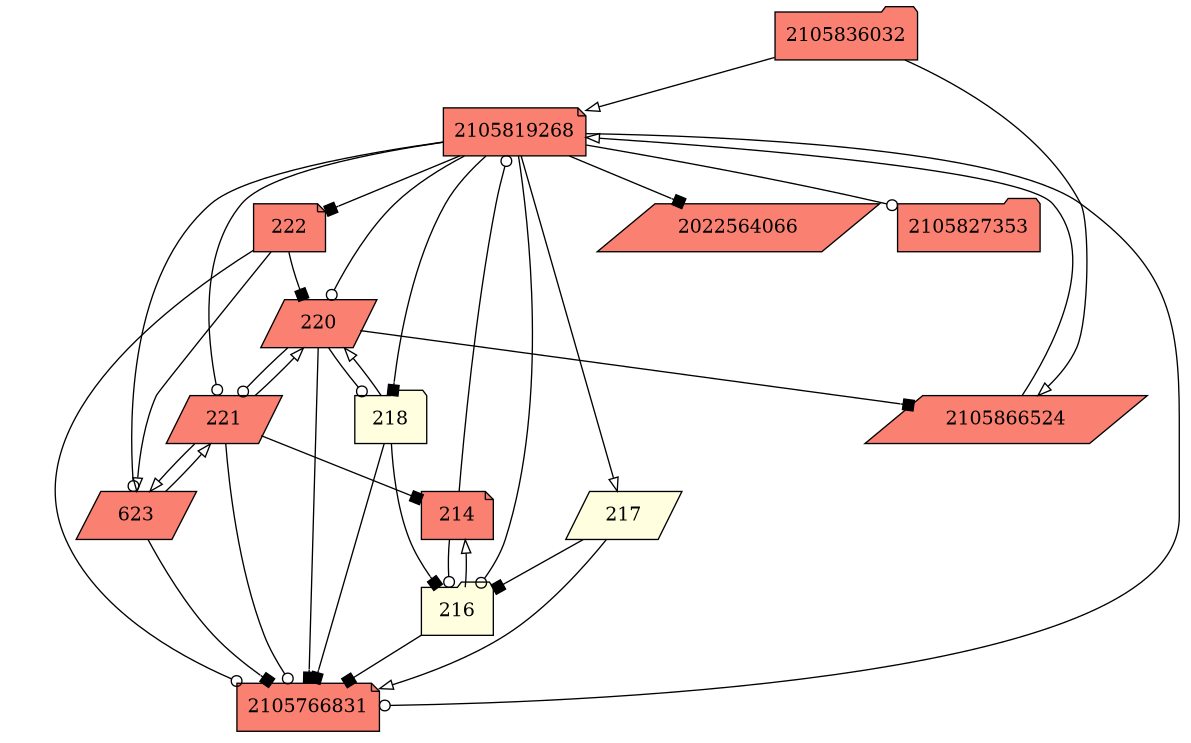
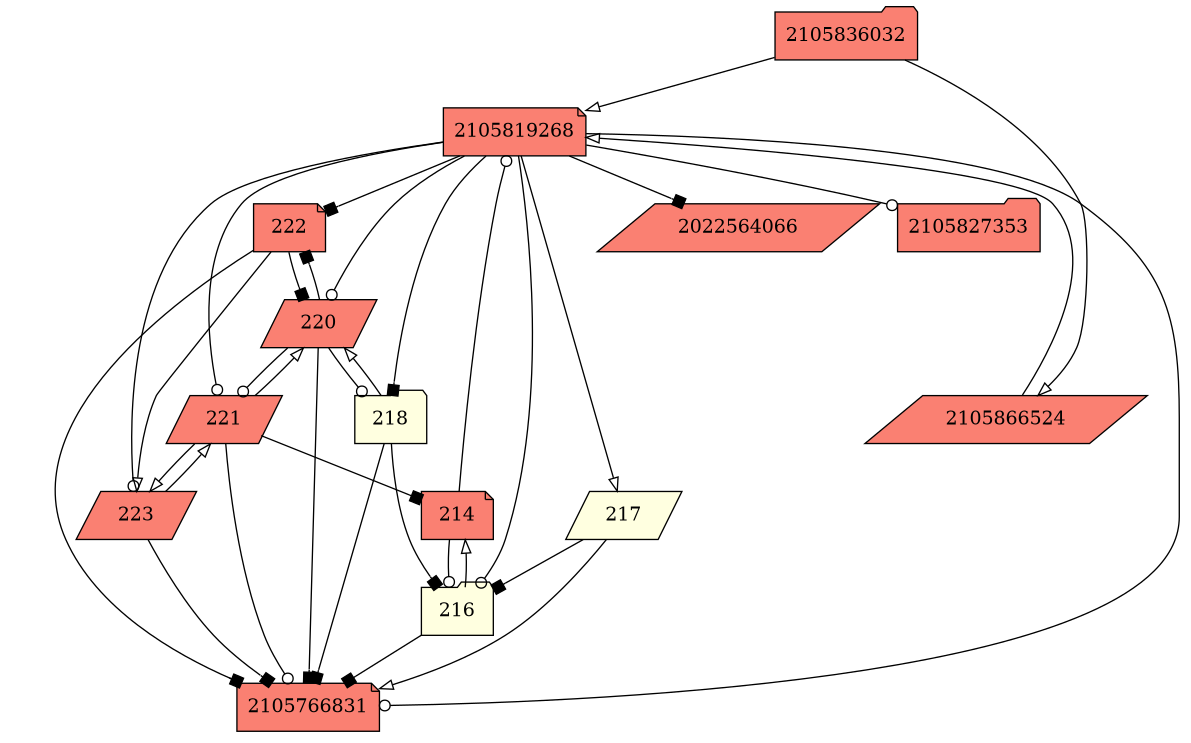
  strict digraph {
    node [fillcolor=salmon shape=parallelogram style=filled]
    edge [arrowhead=box]
    2105836032 [shape=folder]
    2105819268 [shape=note]
    2105866524
    2022564066
    2105766831 [shape=note]
    222 [shape=note]
    216 [fillcolor=lightyellow shape=folder]
    217 [fillcolor=lightyellow]
    218 [fillcolor=lightyellow shape=folder]
    220
    221
    2105827353 [shape=folder]
-   223 [label=623]
+   223
    214 [shape=note]
    2105836032 -> 2105819268 [arrowhead=onormal]
    2105836032 -> 2105866524 [arrowhead=onormal]
    2105819268 -> 2022564066
    2105819268 -> 2105766831 [arrowhead=odot]
    2105819268 -> 222
    2105819268 -> 216 [arrowhead=odot]
    2105819268 -> 217 [arrowhead=onormal]
    2105819268 -> 218
    2105819268 -> 220 [arrowhead=odot]
    2105819268 -> 221 [arrowhead=odot]
    2105819268 -> 2105827353 [arrowhead=odot]
    2105819268 -> 223 [arrowhead=odot]
    2105866524 -> 2105819268 [arrowhead=onormal]
-   222 -> 2105766831 [arrowhead=odot]
+   222 -> 2105766831
    222 -> 220
    222 -> 223 [arrowhead=onormal]
    216 -> 2105766831
    216 -> 214 [arrowhead=onormal]
    217 -> 2105766831 [arrowhead=onormal]
    217 -> 216
    218 -> 2105766831
    218 -> 216
    218 -> 220 [arrowhead=onormal]
    220 -> 2105766831
-   220 -> 2105866524
+   220 -> 222
    220 -> 218 [arrowhead=odot]
    220 -> 221 [arrowhead=odot]
    221 -> 2105766831 [arrowhead=odot]
    221 -> 220 [arrowhead=onormal]
    221 -> 223 [arrowhead=onormal]
    221 -> 214
    223 -> 2105766831
    223 -> 221 [arrowhead=onormal]
    214 -> 2105819268 [arrowhead=odot]
    214 -> 216 [arrowhead=odot]
  }
